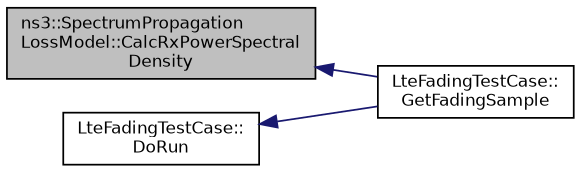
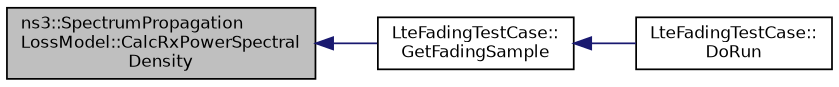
  digraph {
    rankdir=LR
    node [color=black fillcolor=white fontname=Helvetica fontsize=10 shape=record style=filled]
    edge [color=midnightblue dir=back fontname=Helvetica fontsize=10 labelfontname=Helvetica labelfontsize=10 style=solid]
    n1 [fillcolor=grey75 fontcolor=black height=0.2 label="ns3::SpectrumPropagation\lLossModel::CalcRxPowerSpectral\lDensity" width=0.4]
    n2 [height=0.2 label="LteFadingTestCase::\lGetFadingSample" width=0.4]
    n3 [height=0.2 label="LteFadingTestCase::\lDoRun" width=0.4]
    n1 -> n2
-   n3 -> n2
+   n2 -> n3
  }
